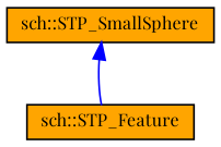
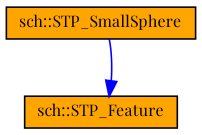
  digraph {
    fontname="Playfair Display"
    node [color=black fillcolor=orange fontname="Playfair Display" fontsize=10 shape=record style=filled]
    n1 [fontcolor=black height=0.2 label="sch::STP_SmallSphere" width=0.4]
    n2 [height=0.2 label="sch::STP_Feature" width=0.4]
-   n1 -> n2 [color=blue dir=back fontname="Playfair Display" fontsize=10 labelfontname=Helvetica labelfontsize=10 style=solid]
+   n2 -> n1 [color=blue dir=back fontname="Playfair Display" fontsize=10 labelfontname=Helvetica labelfontsize=10 style=solid]
  }
